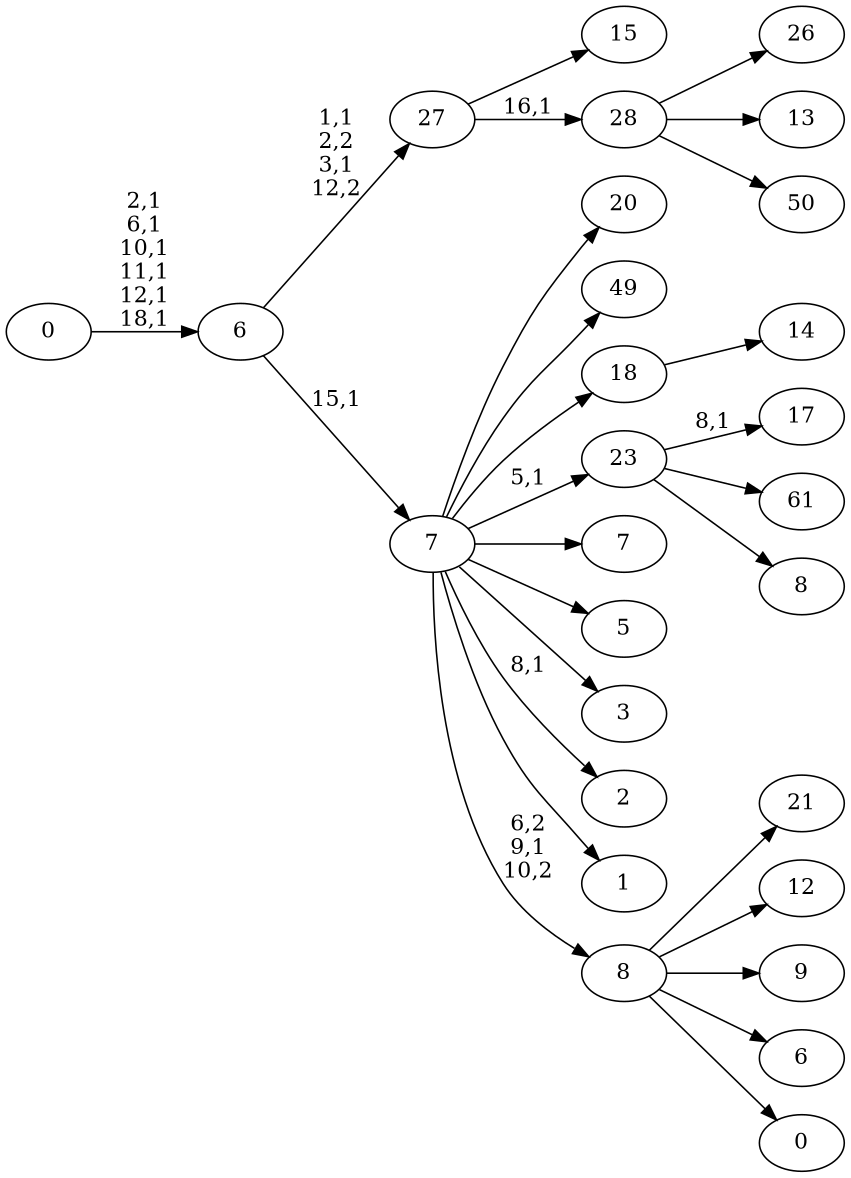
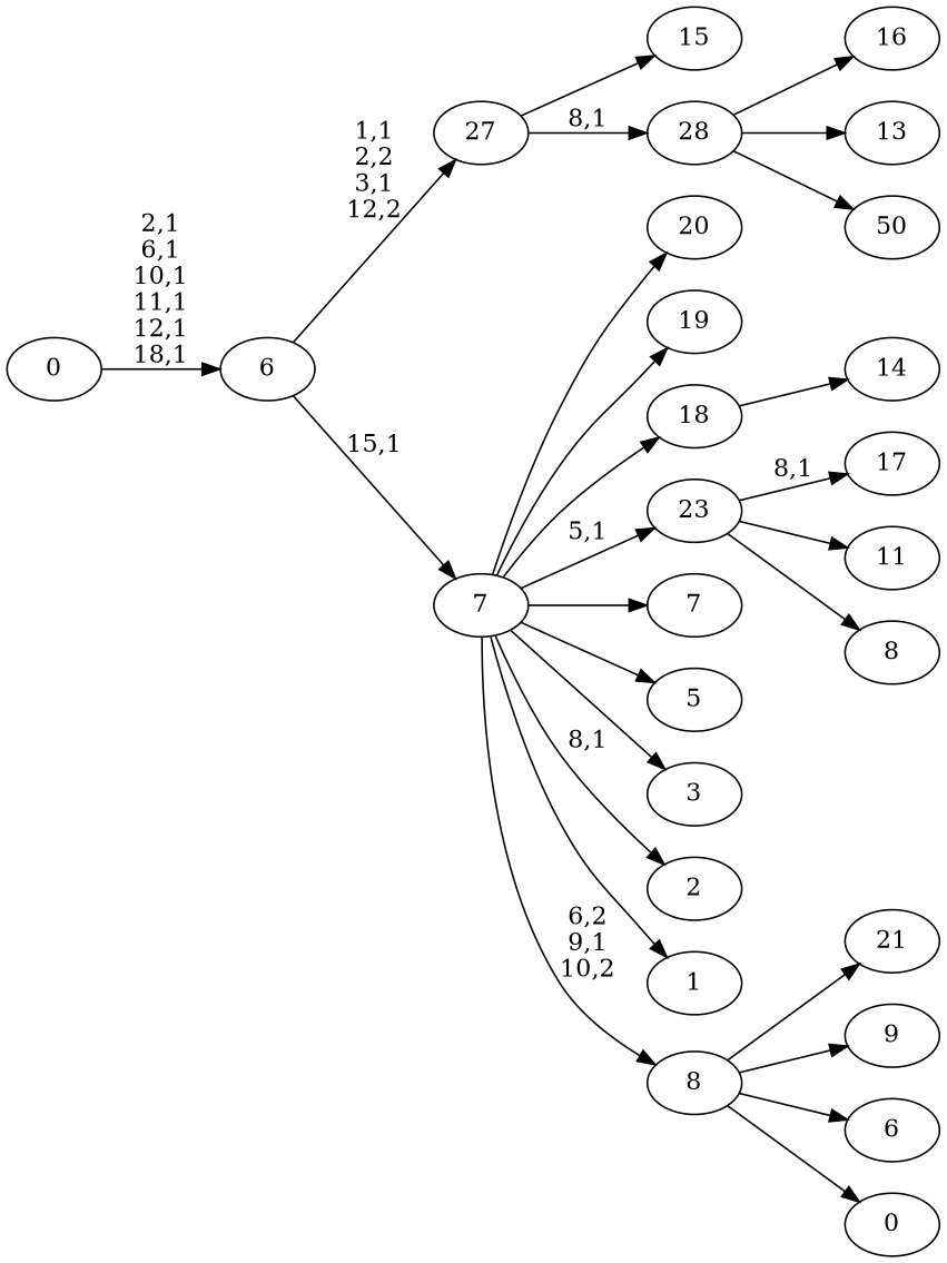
  digraph {
    rankdir=LR
    n1 [label=21]
    n2 [label=20]
-   n3 [label=49]
+   n3 [label=19]
    n4 [label=18]
    n5 [label=14]
    n6 [label=17]
-   n7 [label=26]
+   n7 [label=16]
    n8 [label=15]
    n9 [label=13]
-   n10 [label=12]
-   n11 [label=61]
+   n11 [label=11]
    n12 [label=50]
    28
    27
    n15 [label=9]
    n16 [label=8]
    23
    n18 [label=7]
    n19 [label=6]
    n20 [label=5]
    n21 [label=3]
    n22 [label=2]
    n23 [label=1]
    n24 [label=0]
    8
    7
    6
    0
    n4 -> n5
    28 -> n7
    28 -> n9
    28 -> n12
    27 -> n8
-   27 -> 28 [label="16,1"]
+   27 -> 28 [label="8,1"]
    23 -> n6 [label="8,1"]
    23 -> n11
    23 -> n16
    8 -> n1
-   8 -> n10
    8 -> n15
    8 -> n19
    8 -> n24
    7 -> n2
    7 -> n3
    7 -> n4
    7 -> 23 [label="5,1"]
    7 -> n18
    7 -> n20
    7 -> n21
    7 -> n22 [label="8,1"]
    7 -> n23
    7 -> 8 [label="6,2\n9,1\n10,2"]
    6 -> 27 [label="1,1\n2,2\n3,1\n12,2"]
    6 -> 7 [label="15,1"]
    0 -> 6 [label="2,1\n6,1\n10,1\n11,1\n12,1\n18,1"]
  }
